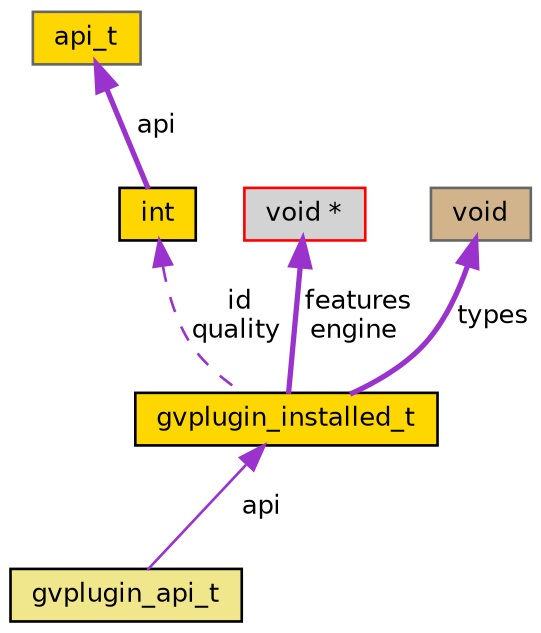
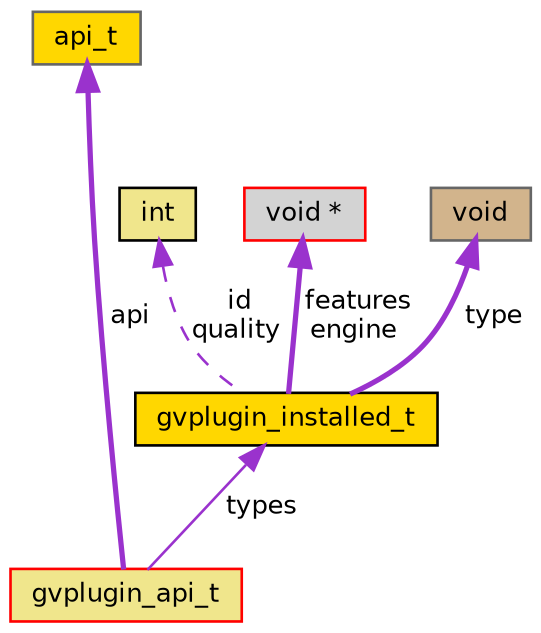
  digraph {
    node [color=red fillcolor=khaki fontname=Helvetica fontsize=10 shape=record style=filled]
    edge [color=darkorchid3 dir=back fontname=Helvetica fontsize=10 labelfontname=Helvetica labelfontsize=10 style=bold]
-   n1 [color=black fontcolor=black height=0.2 label=gvplugin_api_t width=0.4]
+   n1 [fontcolor=black height=0.2 label=gvplugin_api_t width=0.4]
    n2 [color=black fillcolor=gold height=0.2 label=gvplugin_installed_t width=0.4]
    n3 [color=gray40 fillcolor=tan height=0.2 label=void width=0.4]
-   n4 [color=black fillcolor=gold height=0.2 label=int width=0.4]
+   n4 [color=black height=0.2 label=int width=0.4]
    n5 [fillcolor=lightgrey height=0.2 label="void *" width=0.4]
    n6 [color=gray40 fillcolor=gold height=0.2 label=api_t width=0.4]
-   n2 -> n1 [label=" api" style=solid]
-   n3 -> n2 [label=" types"]
+   n2 -> n1 [label=" types" style=solid]
+   n3 -> n2 [label=" type"]
    n4 -> n2 [label=" id\nquality" style=dashed]
    n5 -> n2 [label=" features\nengine"]
-   n6 -> n4 [label=" api"]
+   n6 -> n1 [label=" api"]
  }
